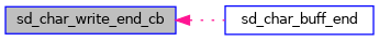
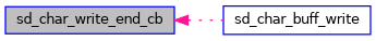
  digraph {
    rankdir=LR
    node [color=blue fontname=Helvetica fontsize=10 shape=record style=filled]
    n1 [fillcolor=grey75 fontcolor=black height=0.2 label=sd_char_write_end_cb width=0.4]
-   n2 [fillcolor=white height=0.2 label=sd_char_buff_end width=0.4]
+   n2 [fillcolor=white height=0.2 label=sd_char_buff_write width=0.4]
    n1 -> n2 [color=deeppink dir=back fontname=Helvetica fontsize=10 labelfontname=Helvetica labelfontsize=10 style=dotted]
  }
